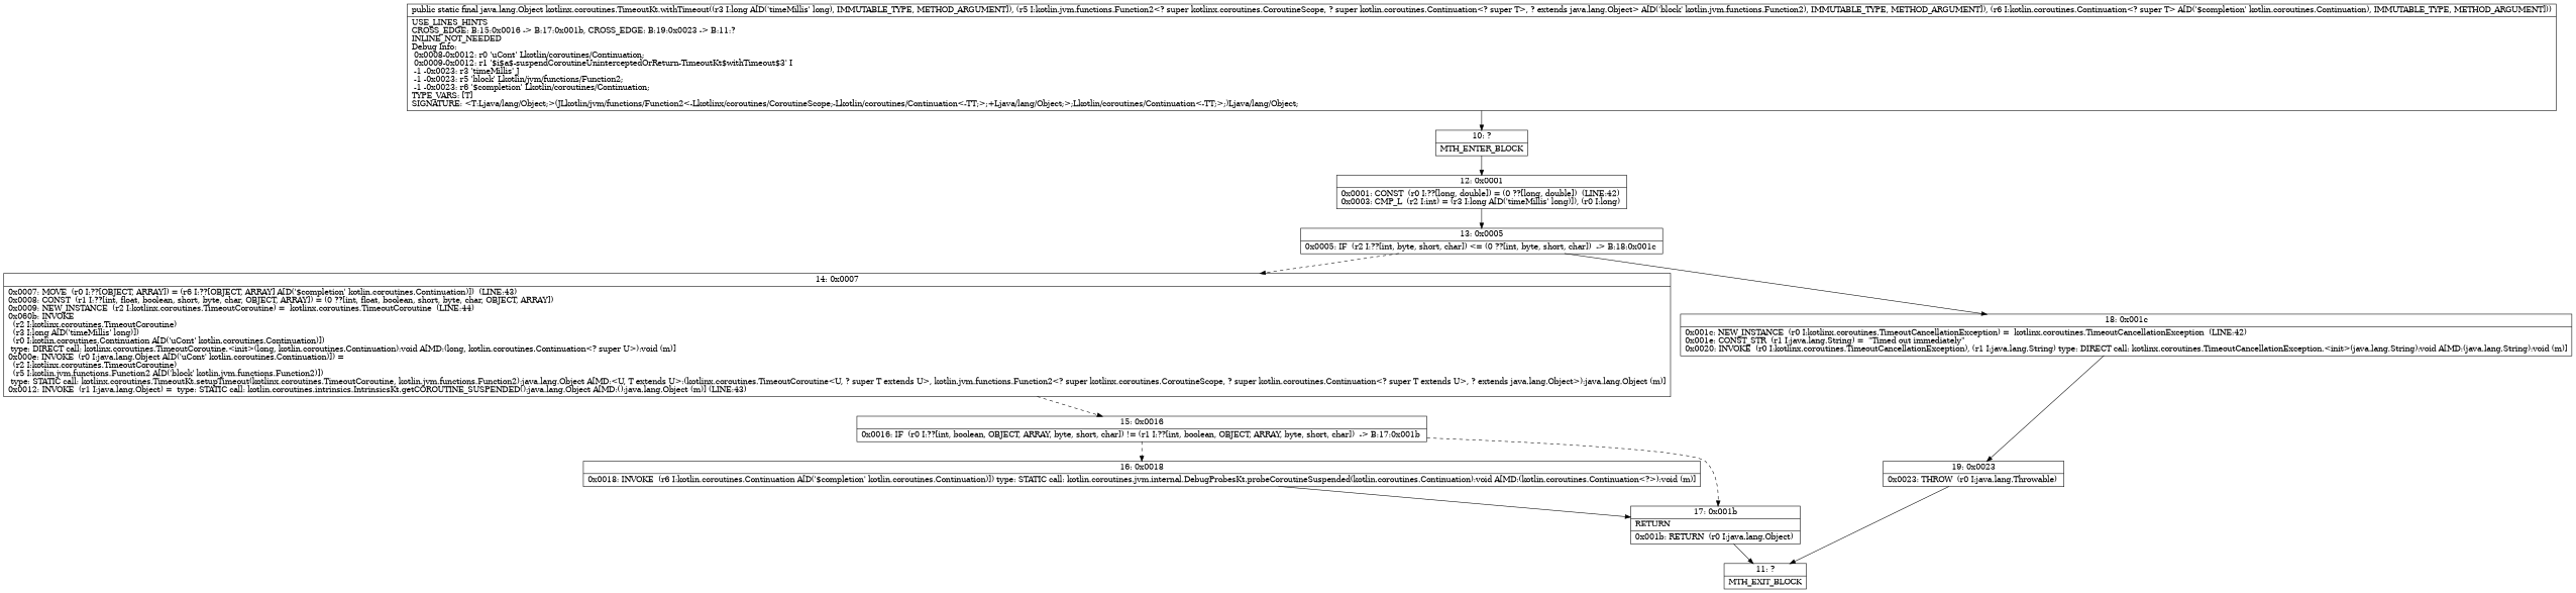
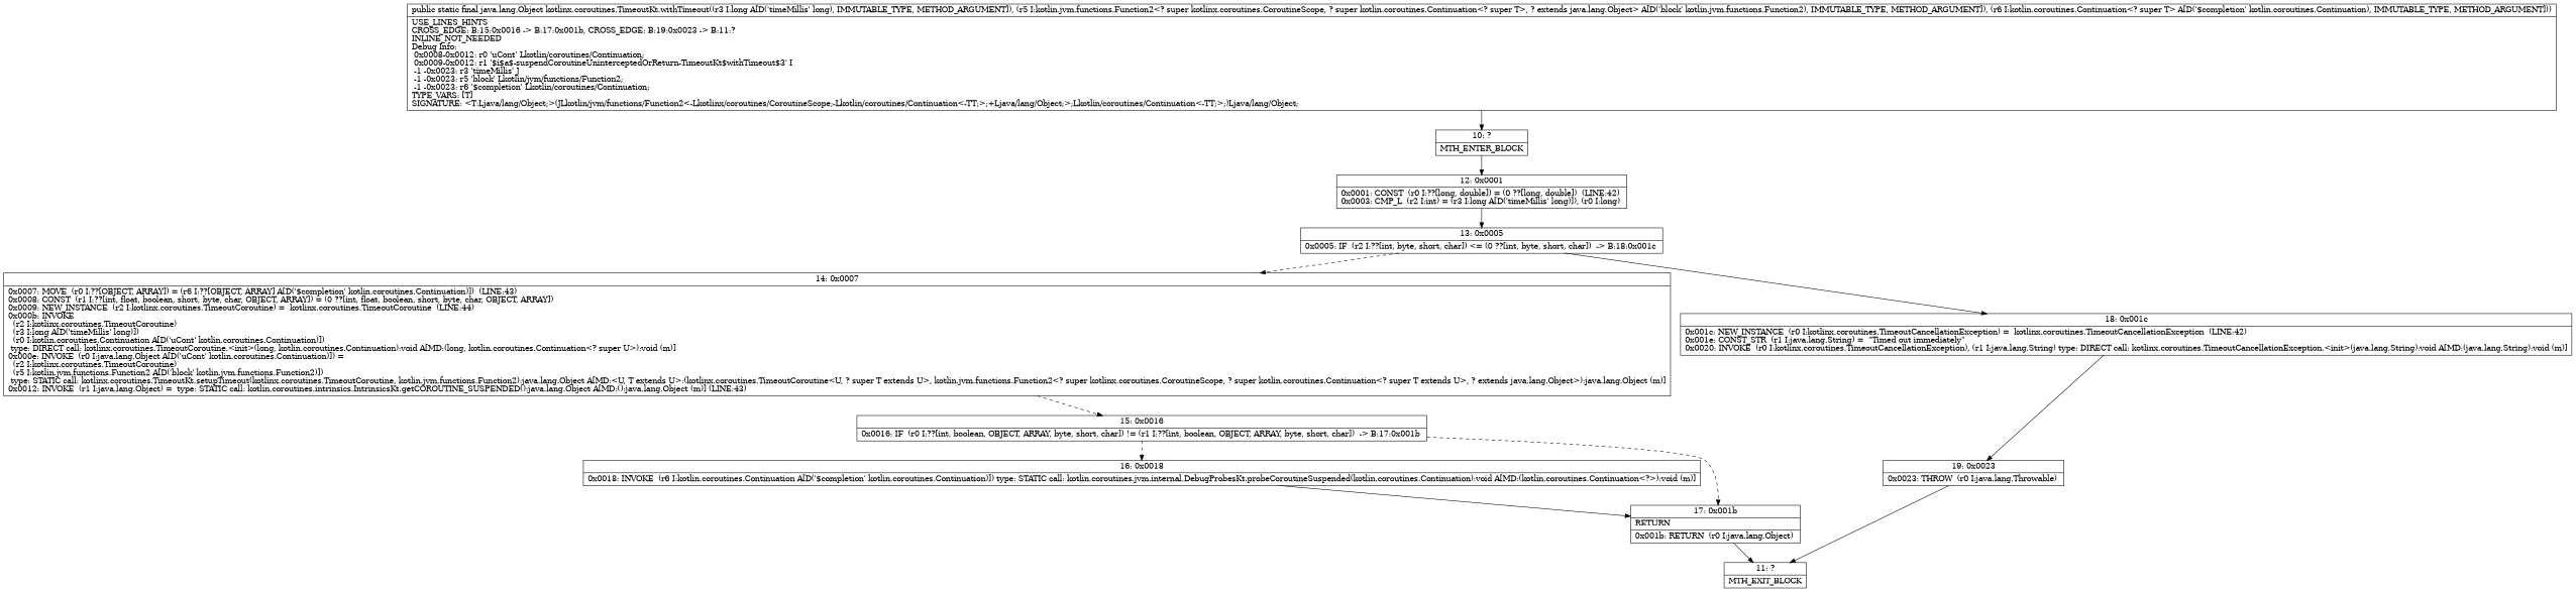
  digraph {
    node [shape=record]
    n1 [label="{10\:\ ?|MTH_ENTER_BLOCK\l}"]
    n2 [label="{12\:\ 0x0001|0x0001: CONST  (r0 I:??[long, double]) = (0 ??[long, double])  (LINE:42)\l0x0003: CMP_L  (r2 I:int) = (r3 I:long A[D('timeMillis' long)]), (r0 I:long) \l}"]
    n3 [label="{13\:\ 0x0005|0x0005: IF  (r2 I:??[int, byte, short, char]) \<= (0 ??[int, byte, short, char])  \-\> B:18:0x001c \l}"]
-   n4 [label="{14\:\ 0x0007|0x0007: MOVE  (r0 I:??[OBJECT, ARRAY]) = (r6 I:??[OBJECT, ARRAY] A[D('$completion' kotlin.coroutines.Continuation)])  (LINE:43)\l0x0008: CONST  (r1 I:??[int, float, boolean, short, byte, char, OBJECT, ARRAY]) = (0 ??[int, float, boolean, short, byte, char, OBJECT, ARRAY]) \l0x0009: NEW_INSTANCE  (r2 I:kotlinx.coroutines.TimeoutCoroutine) =  kotlinx.coroutines.TimeoutCoroutine  (LINE:44)\l0x060b: INVOKE  \l  (r2 I:kotlinx.coroutines.TimeoutCoroutine)\l  (r3 I:long A[D('timeMillis' long)])\l  (r0 I:kotlin.coroutines.Continuation A[D('uCont' kotlin.coroutines.Continuation)])\l type: DIRECT call: kotlinx.coroutines.TimeoutCoroutine.\<init\>(long, kotlin.coroutines.Continuation):void A[MD:(long, kotlin.coroutines.Continuation\<? super U\>):void (m)]\l0x000e: INVOKE  (r0 I:java.lang.Object A[D('uCont' kotlin.coroutines.Continuation)]) = \l  (r2 I:kotlinx.coroutines.TimeoutCoroutine)\l  (r5 I:kotlin.jvm.functions.Function2 A[D('block' kotlin.jvm.functions.Function2)])\l type: STATIC call: kotlinx.coroutines.TimeoutKt.setupTimeout(kotlinx.coroutines.TimeoutCoroutine, kotlin.jvm.functions.Function2):java.lang.Object A[MD:\<U, T extends U\>:(kotlinx.coroutines.TimeoutCoroutine\<U, ? super T extends U\>, kotlin.jvm.functions.Function2\<? super kotlinx.coroutines.CoroutineScope, ? super kotlin.coroutines.Continuation\<? super T extends U\>, ? extends java.lang.Object\>):java.lang.Object (m)]\l0x0012: INVOKE  (r1 I:java.lang.Object) =  type: STATIC call: kotlin.coroutines.intrinsics.IntrinsicsKt.getCOROUTINE_SUSPENDED():java.lang.Object A[MD:():java.lang.Object (m)] (LINE:43)\l}"]
+   n4 [label="{14\:\ 0x0007|0x0007: MOVE  (r0 I:??[OBJECT, ARRAY]) = (r6 I:??[OBJECT, ARRAY] A[D('$completion' kotlin.coroutines.Continuation)])  (LINE:43)\l0x0008: CONST  (r1 I:??[int, float, boolean, short, byte, char, OBJECT, ARRAY]) = (0 ??[int, float, boolean, short, byte, char, OBJECT, ARRAY]) \l0x0009: NEW_INSTANCE  (r2 I:kotlinx.coroutines.TimeoutCoroutine) =  kotlinx.coroutines.TimeoutCoroutine  (LINE:44)\l0x000b: INVOKE  \l  (r2 I:kotlinx.coroutines.TimeoutCoroutine)\l  (r3 I:long A[D('timeMillis' long)])\l  (r0 I:kotlin.coroutines.Continuation A[D('uCont' kotlin.coroutines.Continuation)])\l type: DIRECT call: kotlinx.coroutines.TimeoutCoroutine.\<init\>(long, kotlin.coroutines.Continuation):void A[MD:(long, kotlin.coroutines.Continuation\<? super U\>):void (m)]\l0x000e: INVOKE  (r0 I:java.lang.Object A[D('uCont' kotlin.coroutines.Continuation)]) = \l  (r2 I:kotlinx.coroutines.TimeoutCoroutine)\l  (r5 I:kotlin.jvm.functions.Function2 A[D('block' kotlin.jvm.functions.Function2)])\l type: STATIC call: kotlinx.coroutines.TimeoutKt.setupTimeout(kotlinx.coroutines.TimeoutCoroutine, kotlin.jvm.functions.Function2):java.lang.Object A[MD:\<U, T extends U\>:(kotlinx.coroutines.TimeoutCoroutine\<U, ? super T extends U\>, kotlin.jvm.functions.Function2\<? super kotlinx.coroutines.CoroutineScope, ? super kotlin.coroutines.Continuation\<? super T extends U\>, ? extends java.lang.Object\>):java.lang.Object (m)]\l0x0012: INVOKE  (r1 I:java.lang.Object) =  type: STATIC call: kotlin.coroutines.intrinsics.IntrinsicsKt.getCOROUTINE_SUSPENDED():java.lang.Object A[MD:():java.lang.Object (m)] (LINE:43)\l}"]
    n5 [label="{18\:\ 0x001c|0x001c: NEW_INSTANCE  (r0 I:kotlinx.coroutines.TimeoutCancellationException) =  kotlinx.coroutines.TimeoutCancellationException  (LINE:42)\l0x001e: CONST_STR  (r1 I:java.lang.String) =  \"Timed out immediately\" \l0x0020: INVOKE  (r0 I:kotlinx.coroutines.TimeoutCancellationException), (r1 I:java.lang.String) type: DIRECT call: kotlinx.coroutines.TimeoutCancellationException.\<init\>(java.lang.String):void A[MD:(java.lang.String):void (m)]\l}"]
    n6 [label="{15\:\ 0x0016|0x0016: IF  (r0 I:??[int, boolean, OBJECT, ARRAY, byte, short, char]) != (r1 I:??[int, boolean, OBJECT, ARRAY, byte, short, char])  \-\> B:17:0x001b \l}"]
    n7 [label="{19\:\ 0x0023|0x0023: THROW  (r0 I:java.lang.Throwable) \l}"]
    n8 [label="{16\:\ 0x0018|0x0018: INVOKE  (r6 I:kotlin.coroutines.Continuation A[D('$completion' kotlin.coroutines.Continuation)]) type: STATIC call: kotlin.coroutines.jvm.internal.DebugProbesKt.probeCoroutineSuspended(kotlin.coroutines.Continuation):void A[MD:(kotlin.coroutines.Continuation\<?\>):void (m)]\l}"]
    n9 [label="{17\:\ 0x001b|RETURN\l|0x001b: RETURN  (r0 I:java.lang.Object) \l}"]
    n10 [label="{11\:\ ?|MTH_EXIT_BLOCK\l}"]
    n11 [label="{public static final java.lang.Object kotlinx.coroutines.TimeoutKt.withTimeout((r3 I:long A[D('timeMillis' long), IMMUTABLE_TYPE, METHOD_ARGUMENT]), (r5 I:kotlin.jvm.functions.Function2\<? super kotlinx.coroutines.CoroutineScope, ? super kotlin.coroutines.Continuation\<? super T\>, ? extends java.lang.Object\> A[D('block' kotlin.jvm.functions.Function2), IMMUTABLE_TYPE, METHOD_ARGUMENT]), (r6 I:kotlin.coroutines.Continuation\<? super T\> A[D('$completion' kotlin.coroutines.Continuation), IMMUTABLE_TYPE, METHOD_ARGUMENT]))  | USE_LINES_HINTS\lCROSS_EDGE: B:15:0x0016 \-\> B:17:0x001b, CROSS_EDGE: B:19:0x0023 \-\> B:11:?\lINLINE_NOT_NEEDED\lDebug Info:\l  0x0008\-0x0012: r0 'uCont' Lkotlin\/coroutines\/Continuation;\l  0x0009\-0x0012: r1 '$i$a$\-suspendCoroutineUninterceptedOrReturn\-TimeoutKt$withTimeout$3' I\l  \-1 \-0x0023: r3 'timeMillis' J\l  \-1 \-0x0023: r5 'block' Lkotlin\/jvm\/functions\/Function2;\l  \-1 \-0x0023: r6 '$completion' Lkotlin\/coroutines\/Continuation;\lTYPE_VARS: [T]\lSIGNATURE: \<T:Ljava\/lang\/Object;\>(JLkotlin\/jvm\/functions\/Function2\<\-Lkotlinx\/coroutines\/CoroutineScope;\-Lkotlin\/coroutines\/Continuation\<\-TT;\>;+Ljava\/lang\/Object;\>;Lkotlin\/coroutines\/Continuation\<\-TT;\>;)Ljava\/lang\/Object;\l}"]
    n1 -> n2
    n2 -> n3
    n3 -> n4 [style=dashed]
    n3 -> n5
    n4 -> n6 [style=dashed]
    n5 -> n7
    n6 -> n8 [style=dashed]
    n6 -> n9 [style=dashed]
    n7 -> n10
    n8 -> n9
    n9 -> n10
    n11 -> n1
  }
